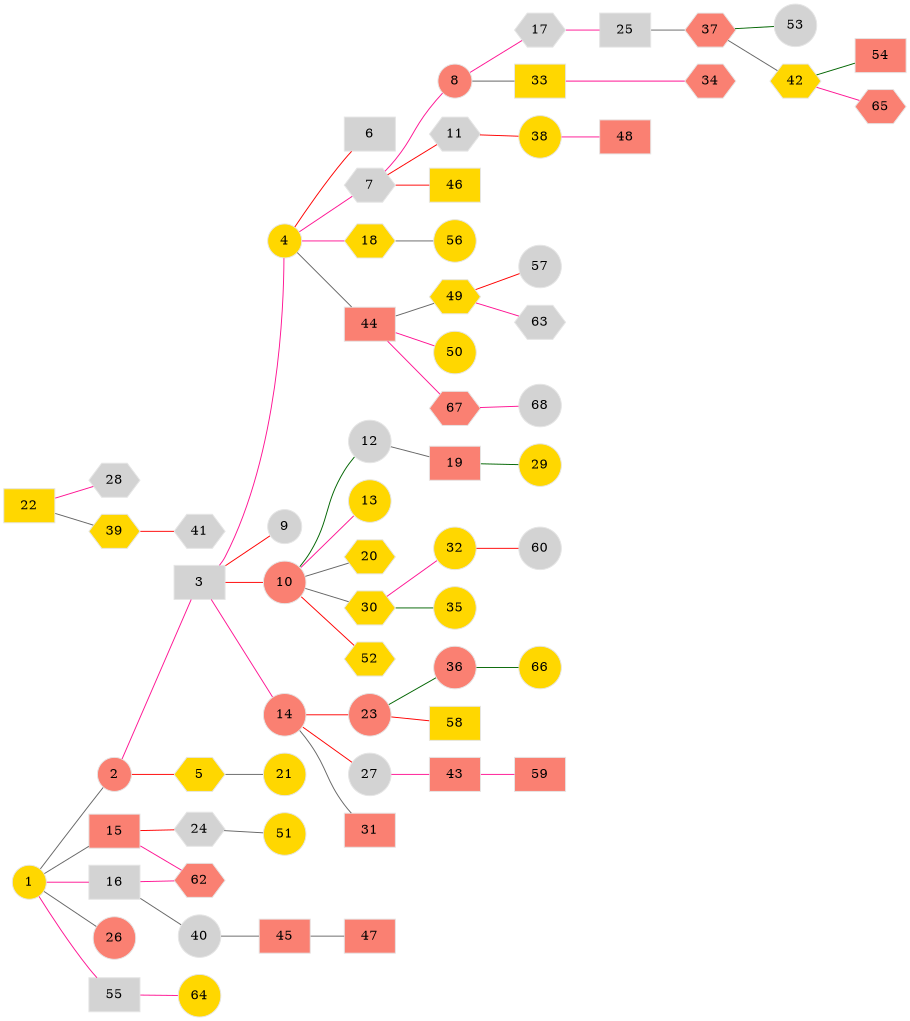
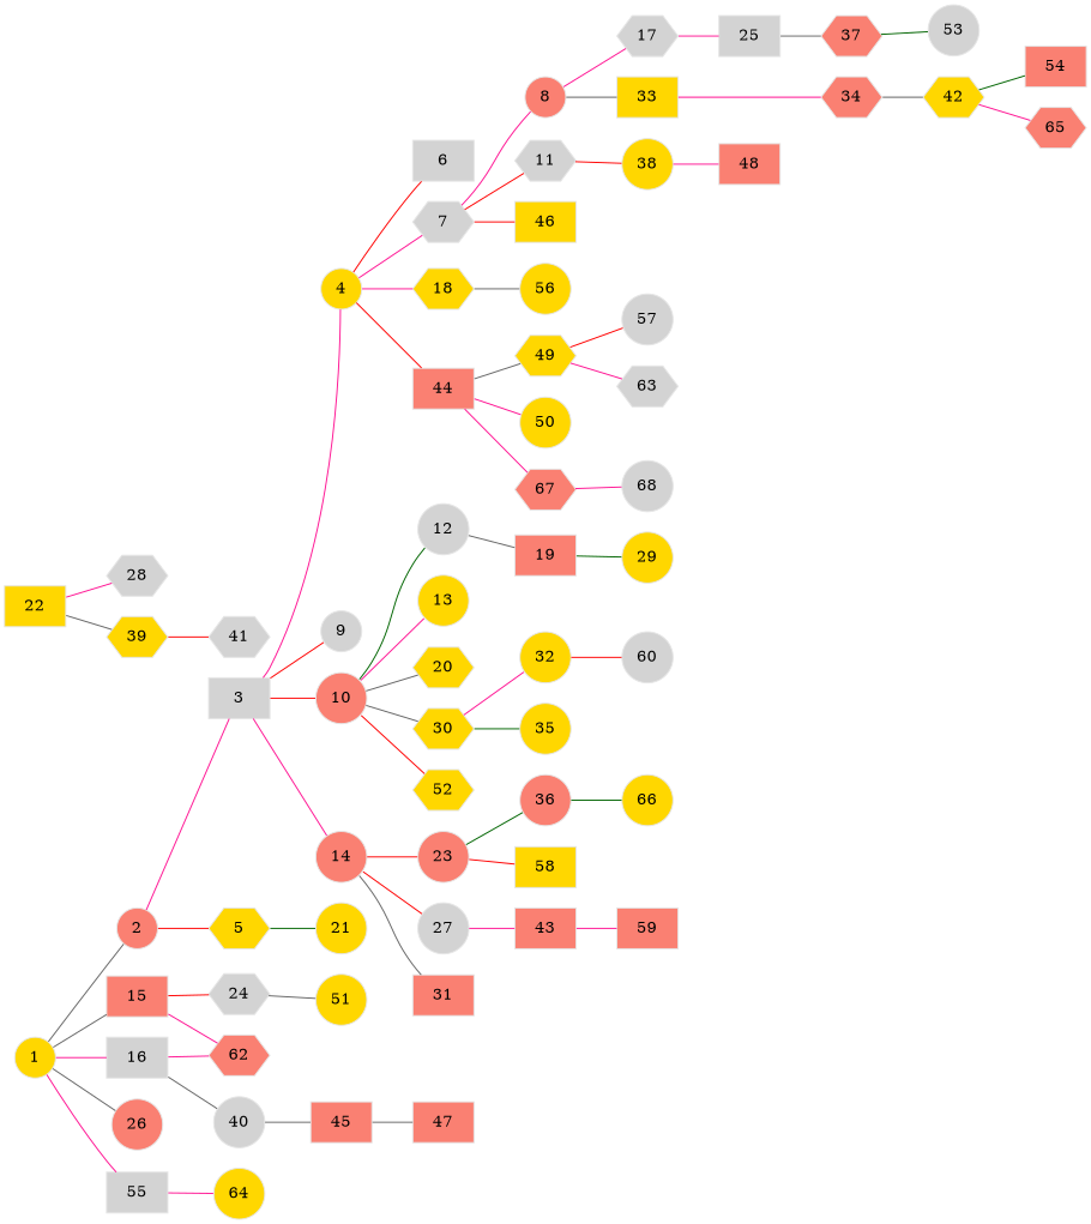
  graph {
    rankdir=LR
    node [color=gray90 fillcolor=gold shape=circle style=filled]
    edge [color=deeppink]
    2 [fillcolor=salmon]
    1
    15 [fillcolor=salmon shape=box]
    16 [fillcolor=lightgrey shape=box]
    26 [fillcolor=salmon]
    55 [fillcolor=lightgrey shape=box]
    3 [fillcolor=lightgrey shape=box]
    5 [shape=hexagon]
    24 [fillcolor=lightgrey shape=hexagon]
    62 [fillcolor=salmon shape=hexagon]
    40 [fillcolor=lightgrey]
    64
    4
    9 [fillcolor=lightgrey]
    10 [fillcolor=salmon]
    14 [fillcolor=salmon]
    21
    6 [fillcolor=lightgrey shape=box]
    7 [fillcolor=lightgrey shape=hexagon]
    18 [shape=hexagon]
    44 [fillcolor=salmon shape=box]
    12 [fillcolor=lightgrey]
    13
    20 [shape=hexagon]
    30 [shape=hexagon]
    52 [shape=hexagon]
    23 [fillcolor=salmon]
    27 [fillcolor=lightgrey]
    31 [fillcolor=salmon shape=box]
    8 [fillcolor=salmon]
    11 [fillcolor=lightgrey shape=hexagon]
    46 [shape=box]
    56
    49 [shape=hexagon]
    50
    67 [fillcolor=salmon shape=hexagon]
    17 [fillcolor=lightgrey shape=hexagon]
    33 [shape=box]
    38
    25 [fillcolor=lightgrey shape=box]
    34 [fillcolor=salmon shape=hexagon]
    19 [fillcolor=salmon shape=box]
    32
    35
    48 [fillcolor=salmon shape=box]
    29
    36 [fillcolor=salmon]
    58 [shape=box]
    43 [fillcolor=salmon shape=box]
    51
    22 [shape=box]
    28 [fillcolor=lightgrey shape=hexagon]
    39 [shape=hexagon]
    45 [fillcolor=salmon shape=box]
    37 [fillcolor=salmon shape=hexagon]
    41 [fillcolor=lightgrey shape=hexagon]
    66
    42 [shape=hexagon]
    53 [fillcolor=lightgrey]
    59 [fillcolor=salmon shape=box]
    60 [fillcolor=lightgrey]
    54 [fillcolor=salmon shape=box]
    65 [fillcolor=salmon shape=hexagon]
    47 [fillcolor=salmon shape=box]
    57 [fillcolor=lightgrey]
    63 [fillcolor=lightgrey shape=hexagon]
    68 [fillcolor=lightgrey]
    2 -- 3
    2 -- 5 [color=red]
    1 -- 2 [color=gray40]
    1 -- 15 [color=gray40]
    1 -- 16
    1 -- 26 [color=gray40]
    1 -- 55
    15 -- 24 [color=red]
    15 -- 62
    16 -- 62
    16 -- 40 [color=gray40]
    55 -- 64
    3 -- 4
    3 -- 9 [color=red]
    3 -- 10 [color=red]
    3 -- 14
-   5 -- 21 [color=gray40]
+   5 -- 21 [color=darkgreen]
    24 -- 51 [color=gray40]
    40 -- 45 [color=gray40]
    4 -- 6 [color=red]
    4 -- 7
    4 -- 18
-   4 -- 44 [color=gray40]
+   4 -- 44 [color=red]
    10 -- 12 [color=darkgreen]
    10 -- 13
    10 -- 20 [color=gray40]
    10 -- 30 [color=gray40]
    10 -- 52 [color=red]
    14 -- 23 [color=red]
    14 -- 27 [color=red]
    14 -- 31 [color=gray40]
    7 -- 8
    7 -- 11 [color=red]
    7 -- 46 [color=red]
    18 -- 56 [color=gray40]
    44 -- 49 [color=gray40]
    44 -- 50
    44 -- 67
    12 -- 19 [color=gray40]
    30 -- 32
    30 -- 35 [color=darkgreen]
    23 -- 36 [color=darkgreen]
    23 -- 58 [color=red]
    27 -- 43
    8 -- 17
    8 -- 33 [color=gray40]
    11 -- 38 [color=red]
    49 -- 57 [color=red]
    49 -- 63
    67 -- 68
    17 -- 25
    33 -- 34
    38 -- 48
    25 -- 37 [color=gray40]
    19 -- 29 [color=darkgreen]
    32 -- 60 [color=red]
    36 -- 66 [color=darkgreen]
    43 -- 59
    22 -- 28
    22 -- 39 [color=gray40]
    39 -- 41 [color=red]
    45 -- 47 [color=gray40]
-   37 -- 42 [color=gray40]
+   34 -- 42 [color=gray40]
    37 -- 53 [color=darkgreen]
    42 -- 54 [color=darkgreen]
    42 -- 65
  }
